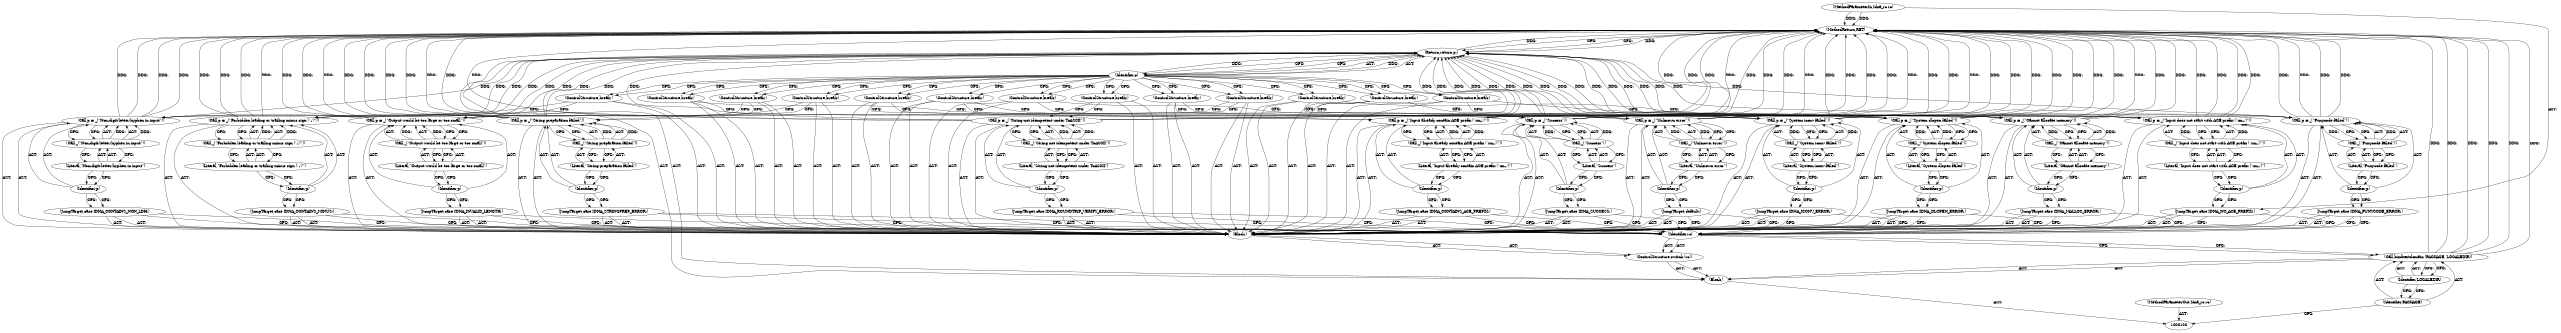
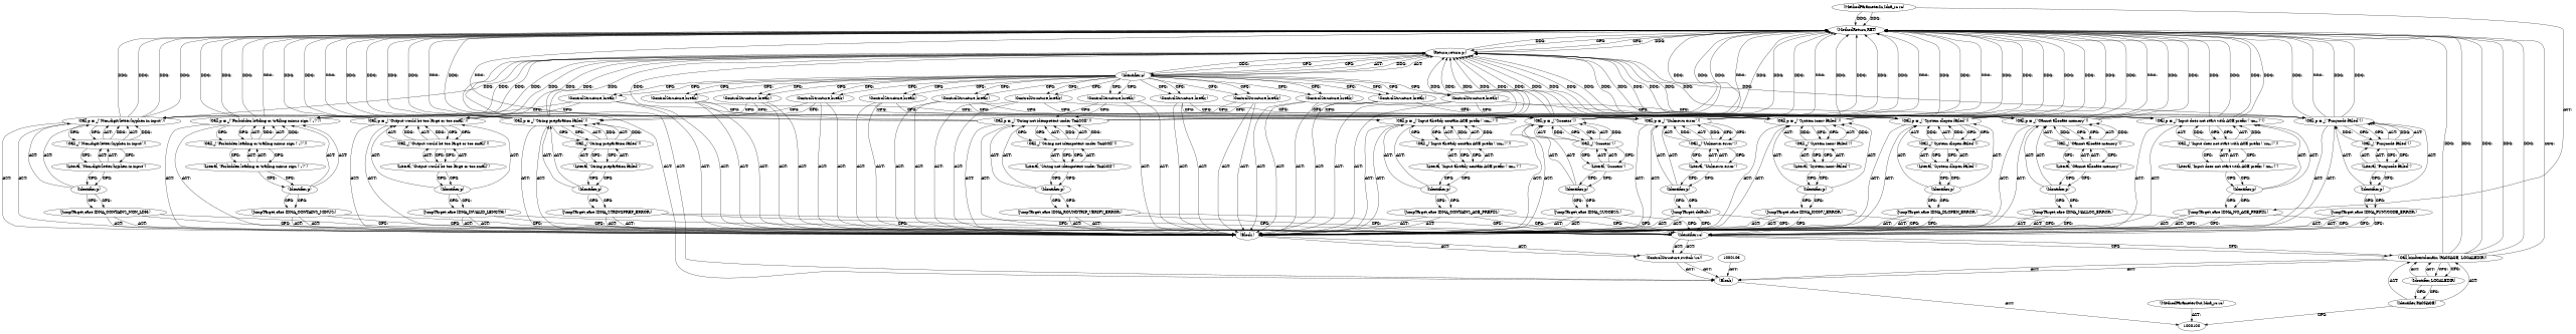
  digraph {
    n1 [label="(MethodReturn,RET)"]
    n2 [label="(Return,return p;)"]
    n3 [label="(Block,)"]
    n4 [label="(Identifier,p)"]
    n5 [label="(MethodParameterIn,Idna_rc rc)"]
    n6 [label="(JumpTarget,case IDNA_NO_ACE_PREFIX:)"]
    n7 [label="(MethodParameterOut,Idna_rc rc)"]
    1000100
    n9 [label="(Call,_(\"Success\"))"]
    n10 [label="(Literal,\"Success\")"]
    n11 [label="(Call,p = _(\"Success\"))"]
    n12 [label="(Identifier,p)"]
    n13 [label="(Block,)"]
    n14 [label="(JumpTarget,case IDNA_SUCCESS:)"]
    n15 [label="(ControlStructure,switch (rc))"]
    n16 [label="(Identifier,rc)"]
    n17 [label="(ControlStructure,break;)"]
    n18 [label="(JumpTarget,case IDNA_STRINGPREP_ERROR:)"]
    n19 [label="(Call,bindtextdomain (PACKAGE, LOCALEDIR))"]
    n20 [label="(Call,_(\"String preparation failed\"))"]
    n21 [label="(Literal,\"String preparation failed\")"]
    n22 [label="(Call,p = _(\"String preparation failed\"))"]
    n23 [label="(Identifier,p)"]
    n24 [label="(ControlStructure,break;)"]
    n25 [label="(JumpTarget,case IDNA_PUNYCODE_ERROR:)"]
    n26 [label="(Call,_(\"Punycode failed\"))"]
    n27 [label="(Literal,\"Punycode failed\")"]
    n28 [label="(Call,p = _(\"Punycode failed\"))"]
    n29 [label="(Identifier,p)"]
    n30 [label="(ControlStructure,break;)"]
    n31 [label="(JumpTarget,case IDNA_CONTAINS_NON_LDH:)"]
    n32 [label="(Call,_(\"Non-digit/letter/hyphen in input\"))"]
    n33 [label="(Literal,\"Non-digit/letter/hyphen in input\")"]
    n34 [label="(Call,p = _(\"Non-digit/letter/hyphen in input\"))"]
    n35 [label="(Identifier,p)"]
    n36 [label="(ControlStructure,break;)"]
    n37 [label="(JumpTarget,case IDNA_CONTAINS_MINUS:)"]
    n38 [label="(Call,_(\"Forbidden leading or trailing minus sign (`-')\"))"]
    n39 [label="(Literal,\"Forbidden leading or trailing minus sign (`-')\")"]
    n40 [label="(Call,p = _(\"Forbidden leading or trailing minus sign (`-')\"))"]
    n41 [label="(Identifier,p)"]
    n42 [label="(ControlStructure,break;)"]
    n43 [label="(JumpTarget,case IDNA_INVALID_LENGTH:)"]
    n44 [label="(Call,_(\"Output would be too large or too small\"))"]
    n45 [label="(Literal,\"Output would be too large or too small\")"]
    n46 [label="(Call,p = _(\"Output would be too large or too small\"))"]
    n47 [label="(Identifier,p)"]
    n48 [label="(ControlStructure,break;)"]
    n49 [label="(Call,_(\"Input does not start with ACE prefix (`xn--')\"))"]
    n50 [label="(Literal,\"Input does not start with ACE prefix (`xn--')\")"]
    n51 [label="(Call,p = _(\"Input does not start with ACE prefix (`xn--')\"))"]
    n52 [label="(Identifier,p)"]
    n53 [label="(ControlStructure,break;)"]
    n54 [label="(JumpTarget,case IDNA_ROUNDTRIP_VERIFY_ERROR:)"]
    n55 [label="(Call,_(\"String not idempotent under ToASCII\"))"]
    n56 [label="(Literal,\"String not idempotent under ToASCII\")"]
    n57 [label="(Call,p = _(\"String not idempotent under ToASCII\"))"]
    n58 [label="(Identifier,p)"]
    n59 [label="(ControlStructure,break;)"]
    n60 [label="(JumpTarget,case IDNA_CONTAINS_ACE_PREFIX:)"]
    n61 [label="(Call,_(\"Input already contain ACE prefix (`xn--')\"))"]
    n62 [label="(Literal,\"Input already contain ACE prefix (`xn--')\")"]
    n63 [label="(Call,p = _(\"Input already contain ACE prefix (`xn--')\"))"]
    n64 [label="(Identifier,p)"]
    n65 [label="(ControlStructure,break;)"]
    n66 [label="(JumpTarget,case IDNA_ICONV_ERROR:)"]
    n67 [label="(Call,_(\"System iconv failed\"))"]
    n68 [label="(Literal,\"System iconv failed\")"]
    n69 [label="(Call,p = _(\"System iconv failed\"))"]
    n70 [label="(Identifier,p)"]
    n71 [label="(ControlStructure,break;)"]
    n72 [label="(JumpTarget,case IDNA_MALLOC_ERROR:)"]
    n73 [label="(Identifier,PACKAGE)"]
    n74 [label="(Identifier,LOCALEDIR)"]
    n75 [label="(Call,_(\"Cannot allocate memory\"))"]
    n76 [label="(Literal,\"Cannot allocate memory\")"]
    n77 [label="(Call,p = _(\"Cannot allocate memory\"))"]
    n78 [label="(Identifier,p)"]
    n79 [label="(ControlStructure,break;)"]
    n80 [label="(JumpTarget,case IDNA_DLOPEN_ERROR:)"]
    n81 [label="(Call,_(\"System dlopen failed\"))"]
    n82 [label="(Literal,\"System dlopen failed\")"]
    n83 [label="(Call,p = _(\"System dlopen failed\"))"]
    n84 [label="(Identifier,p)"]
    n85 [label="(ControlStructure,break;)"]
    n86 [label="(JumpTarget,default:)"]
    n87 [label="(Call,_(\"Unknown error\"))"]
    n88 [label="(Literal,\"Unknown error\")"]
    n89 [label="(Call,p = _(\"Unknown error\"))"]
    n90 [label="(Identifier,p)"]
    n91 [label="(ControlStructure,break;)"]
+   1000103
    n1 -> n2 [label="CFG: "]
    n1 -> n2 [label="CFG: "]
    n2 -> n1 [label="DDG: "]
    n2 -> n1 [label="DDG: "]
    n2 -> n3 [label="AST: "]
    n2 -> n3 [label="AST: "]
    n2 -> n4 [label="CFG: "]
    n2 -> n4 [label="CFG: "]
    n3 -> 1000100 [label="AST: "]
    n4 -> n2 [label="AST: "]
    n4 -> n2 [label="DDG: "]
    n4 -> n2 [label="AST: "]
    n4 -> n2 [label="DDG: "]
    n4 -> n17 [label="CFG: "]
    n4 -> n17 [label="CFG: "]
    n4 -> n24 [label="CFG: "]
    n4 -> n24 [label="CFG: "]
    n4 -> n30 [label="CFG: "]
    n4 -> n30 [label="CFG: "]
    n4 -> n36 [label="CFG: "]
    n4 -> n36 [label="CFG: "]
    n4 -> n42 [label="CFG: "]
    n4 -> n42 [label="CFG: "]
    n4 -> n48 [label="CFG: "]
    n4 -> n48 [label="CFG: "]
    n4 -> n53 [label="CFG: "]
    n4 -> n53 [label="CFG: "]
    n4 -> n59 [label="CFG: "]
    n4 -> n59 [label="CFG: "]
    n4 -> n65 [label="CFG: "]
    n4 -> n65 [label="CFG: "]
    n4 -> n71 [label="CFG: "]
    n4 -> n71 [label="CFG: "]
    n4 -> n79 [label="CFG: "]
    n4 -> n79 [label="CFG: "]
    n4 -> n85 [label="CFG: "]
    n4 -> n85 [label="CFG: "]
    n4 -> n91 [label="CFG: "]
    n4 -> n91 [label="CFG: "]
    n5 -> n1 [label="DDG: "]
    n5 -> n1 [label="DDG: "]
    n5 -> n6 [label="AST: "]
    n6 -> n13 [label="AST: "]
    n6 -> n13 [label="AST: "]
    n6 -> n16 [label="CFG: "]
    n6 -> n16 [label="CFG: "]
    n7 -> 1000100 [label="AST: "]
    n9 -> n10 [label="CFG: "]
    n9 -> n10 [label="CFG: "]
    n9 -> n11 [label="AST: "]
    n9 -> n11 [label="DDG: "]
    n9 -> n11 [label="AST: "]
    n9 -> n11 [label="DDG: "]
    n10 -> n9 [label="AST: "]
    n10 -> n9 [label="AST: "]
    n10 -> n12 [label="CFG: "]
    n10 -> n12 [label="CFG: "]
    n11 -> n1 [label="DDG: "]
    n11 -> n1 [label="DDG: "]
    n11 -> n1 [label="DDG: "]
    n11 -> n1 [label="DDG: "]
    n11 -> n2 [label="DDG: "]
    n11 -> n2 [label="DDG: "]
    n11 -> n9 [label="CFG: "]
    n11 -> n9 [label="CFG: "]
    n11 -> n13 [label="AST: "]
    n11 -> n13 [label="AST: "]
    n12 -> n11 [label="AST: "]
    n12 -> n11 [label="AST: "]
    n12 -> n14 [label="CFG: "]
    n12 -> n14 [label="CFG: "]
    n13 -> n15 [label="AST: "]
    n13 -> n15 [label="AST: "]
    n14 -> n13 [label="AST: "]
    n14 -> n13 [label="AST: "]
    n14 -> n16 [label="CFG: "]
    n14 -> n16 [label="CFG: "]
    n15 -> n3 [label="AST: "]
    n15 -> n3 [label="AST: "]
    n16 -> n15 [label="AST: "]
    n16 -> n15 [label="AST: "]
    n16 -> n19 [label="CFG: "]
    n16 -> n19 [label="CFG: "]
    n17 -> n11 [label="CFG: "]
    n17 -> n11 [label="CFG: "]
    n17 -> n13 [label="AST: "]
    n17 -> n13 [label="AST: "]
    n18 -> n13 [label="AST: "]
    n18 -> n13 [label="AST: "]
    n18 -> n16 [label="CFG: "]
    n18 -> n16 [label="CFG: "]
    n19 -> n1 [label="DDG: "]
    n19 -> n1 [label="DDG: "]
    n19 -> n1 [label="DDG: "]
    n19 -> n1 [label="DDG: "]
    n19 -> n1 [label="DDG: "]
    n19 -> n1 [label="DDG: "]
    n19 -> n3 [label="AST: "]
    n19 -> n3 [label="AST: "]
    n19 -> n74 [label="CFG: "]
    n19 -> n74 [label="CFG: "]
    n20 -> n21 [label="CFG: "]
    n20 -> n21 [label="CFG: "]
    n20 -> n22 [label="AST: "]
    n20 -> n22 [label="DDG: "]
    n20 -> n22 [label="AST: "]
    n20 -> n22 [label="DDG: "]
    n21 -> n20 [label="AST: "]
    n21 -> n20 [label="AST: "]
    n21 -> n23 [label="CFG: "]
    n21 -> n23 [label="CFG: "]
    n22 -> n1 [label="DDG: "]
    n22 -> n1 [label="DDG: "]
    n22 -> n1 [label="DDG: "]
    n22 -> n1 [label="DDG: "]
    n22 -> n2 [label="DDG: "]
    n22 -> n2 [label="DDG: "]
    n22 -> n13 [label="AST: "]
    n22 -> n13 [label="AST: "]
    n22 -> n20 [label="CFG: "]
    n22 -> n20 [label="CFG: "]
    n23 -> n18 [label="CFG: "]
    n23 -> n18 [label="CFG: "]
    n23 -> n22 [label="AST: "]
    n23 -> n22 [label="AST: "]
    n24 -> n13 [label="AST: "]
    n24 -> n13 [label="AST: "]
    n24 -> n22 [label="CFG: "]
    n24 -> n22 [label="CFG: "]
    n25 -> n13 [label="AST: "]
    n25 -> n13 [label="AST: "]
    n25 -> n16 [label="CFG: "]
    n25 -> n16 [label="CFG: "]
    n26 -> n27 [label="CFG: "]
    n26 -> n27 [label="CFG: "]
    n26 -> n28 [label="AST: "]
    n26 -> n28 [label="DDG: "]
    n26 -> n28 [label="AST: "]
    n26 -> n28 [label="DDG: "]
    n27 -> n26 [label="AST: "]
    n27 -> n26 [label="AST: "]
    n27 -> n29 [label="CFG: "]
    n27 -> n29 [label="CFG: "]
    n28 -> n1 [label="DDG: "]
    n28 -> n1 [label="DDG: "]
    n28 -> n1 [label="DDG: "]
    n28 -> n1 [label="DDG: "]
    n28 -> n2 [label="DDG: "]
    n28 -> n2 [label="DDG: "]
    n28 -> n13 [label="AST: "]
    n28 -> n13 [label="AST: "]
    n28 -> n26 [label="CFG: "]
    n28 -> n26 [label="CFG: "]
    n29 -> n25 [label="CFG: "]
    n29 -> n25 [label="CFG: "]
    n29 -> n28 [label="AST: "]
    n29 -> n28 [label="AST: "]
    n30 -> n13 [label="AST: "]
    n30 -> n13 [label="AST: "]
    n30 -> n28 [label="CFG: "]
    n30 -> n28 [label="CFG: "]
    n31 -> n13 [label="AST: "]
    n31 -> n13 [label="AST: "]
    n31 -> n16 [label="CFG: "]
    n31 -> n16 [label="CFG: "]
    n32 -> n33 [label="CFG: "]
    n32 -> n33 [label="CFG: "]
    n32 -> n34 [label="AST: "]
    n32 -> n34 [label="DDG: "]
    n32 -> n34 [label="AST: "]
    n32 -> n34 [label="DDG: "]
    n33 -> n32 [label="AST: "]
    n33 -> n32 [label="AST: "]
    n33 -> n35 [label="CFG: "]
    n33 -> n35 [label="CFG: "]
    n34 -> n1 [label="DDG: "]
    n34 -> n1 [label="DDG: "]
    n34 -> n1 [label="DDG: "]
    n34 -> n1 [label="DDG: "]
    n34 -> n2 [label="DDG: "]
    n34 -> n2 [label="DDG: "]
    n34 -> n13 [label="AST: "]
    n34 -> n13 [label="AST: "]
    n34 -> n32 [label="CFG: "]
    n34 -> n32 [label="CFG: "]
    n35 -> n31 [label="CFG: "]
    n35 -> n31 [label="CFG: "]
    n35 -> n34 [label="AST: "]
    n35 -> n34 [label="AST: "]
    n36 -> n13 [label="AST: "]
    n36 -> n13 [label="AST: "]
    n36 -> n34 [label="CFG: "]
    n36 -> n34 [label="CFG: "]
    n37 -> n13 [label="AST: "]
    n37 -> n13 [label="AST: "]
    n37 -> n16 [label="CFG: "]
    n37 -> n16 [label="CFG: "]
    n38 -> n39 [label="CFG: "]
    n38 -> n39 [label="CFG: "]
    n38 -> n40 [label="AST: "]
    n38 -> n40 [label="DDG: "]
    n38 -> n40 [label="AST: "]
    n38 -> n40 [label="DDG: "]
    n39 -> n38 [label="AST: "]
    n39 -> n38 [label="AST: "]
    n39 -> n41 [label="CFG: "]
    n39 -> n41 [label="CFG: "]
    n40 -> n1 [label="DDG: "]
    n40 -> n1 [label="DDG: "]
    n40 -> n1 [label="DDG: "]
    n40 -> n1 [label="DDG: "]
    n40 -> n2 [label="DDG: "]
    n40 -> n2 [label="DDG: "]
    n40 -> n13 [label="AST: "]
    n40 -> n13 [label="AST: "]
    n40 -> n38 [label="CFG: "]
    n40 -> n38 [label="CFG: "]
    n41 -> n37 [label="CFG: "]
    n41 -> n37 [label="CFG: "]
    n41 -> n40 [label="AST: "]
    n41 -> n40 [label="AST: "]
    n42 -> n13 [label="AST: "]
    n42 -> n13 [label="AST: "]
    n42 -> n40 [label="CFG: "]
    n42 -> n40 [label="CFG: "]
    n43 -> n13 [label="AST: "]
    n43 -> n13 [label="AST: "]
    n43 -> n16 [label="CFG: "]
    n43 -> n16 [label="CFG: "]
    n44 -> n45 [label="CFG: "]
    n44 -> n45 [label="CFG: "]
    n44 -> n46 [label="AST: "]
    n44 -> n46 [label="DDG: "]
    n44 -> n46 [label="AST: "]
    n44 -> n46 [label="DDG: "]
    n45 -> n44 [label="AST: "]
    n45 -> n44 [label="AST: "]
    n45 -> n47 [label="CFG: "]
    n45 -> n47 [label="CFG: "]
    n46 -> n1 [label="DDG: "]
    n46 -> n1 [label="DDG: "]
    n46 -> n1 [label="DDG: "]
    n46 -> n1 [label="DDG: "]
    n46 -> n2 [label="DDG: "]
    n46 -> n2 [label="DDG: "]
    n46 -> n13 [label="AST: "]
    n46 -> n13 [label="AST: "]
    n46 -> n44 [label="CFG: "]
    n46 -> n44 [label="CFG: "]
    n47 -> n43 [label="CFG: "]
    n47 -> n43 [label="CFG: "]
    n47 -> n46 [label="AST: "]
    n47 -> n46 [label="AST: "]
    n48 -> n13 [label="AST: "]
    n48 -> n13 [label="AST: "]
    n48 -> n46 [label="CFG: "]
    n48 -> n46 [label="CFG: "]
    n49 -> n50 [label="CFG: "]
    n49 -> n50 [label="CFG: "]
    n49 -> n51 [label="AST: "]
    n49 -> n51 [label="DDG: "]
    n49 -> n51 [label="AST: "]
    n49 -> n51 [label="DDG: "]
    n50 -> n49 [label="AST: "]
    n50 -> n49 [label="AST: "]
    n50 -> n52 [label="CFG: "]
    n50 -> n52 [label="CFG: "]
    n51 -> n1 [label="DDG: "]
    n51 -> n1 [label="DDG: "]
    n51 -> n1 [label="DDG: "]
    n51 -> n1 [label="DDG: "]
    n51 -> n2 [label="DDG: "]
    n51 -> n2 [label="DDG: "]
    n51 -> n13 [label="AST: "]
    n51 -> n13 [label="AST: "]
    n51 -> n49 [label="CFG: "]
    n51 -> n49 [label="CFG: "]
    n52 -> n6 [label="CFG: "]
    n52 -> n6 [label="CFG: "]
    n52 -> n51 [label="AST: "]
    n52 -> n51 [label="AST: "]
    n53 -> n13 [label="AST: "]
    n53 -> n13 [label="AST: "]
    n53 -> n51 [label="CFG: "]
    n53 -> n51 [label="CFG: "]
    n54 -> n13 [label="AST: "]
    n54 -> n13 [label="AST: "]
    n54 -> n16 [label="CFG: "]
    n54 -> n16 [label="CFG: "]
    n55 -> n56 [label="CFG: "]
    n55 -> n56 [label="CFG: "]
    n55 -> n57 [label="AST: "]
    n55 -> n57 [label="DDG: "]
    n55 -> n57 [label="AST: "]
    n55 -> n57 [label="DDG: "]
    n56 -> n55 [label="AST: "]
    n56 -> n55 [label="AST: "]
    n56 -> n58 [label="CFG: "]
    n56 -> n58 [label="CFG: "]
    n57 -> n1 [label="DDG: "]
    n57 -> n1 [label="DDG: "]
    n57 -> n1 [label="DDG: "]
    n57 -> n1 [label="DDG: "]
    n57 -> n2 [label="DDG: "]
    n57 -> n2 [label="DDG: "]
    n57 -> n13 [label="AST: "]
    n57 -> n13 [label="AST: "]
    n57 -> n55 [label="CFG: "]
    n57 -> n55 [label="CFG: "]
    n58 -> n54 [label="CFG: "]
    n58 -> n54 [label="CFG: "]
    n58 -> n57 [label="AST: "]
    n58 -> n57 [label="AST: "]
    n59 -> n13 [label="AST: "]
    n59 -> n13 [label="AST: "]
    n59 -> n57 [label="CFG: "]
    n59 -> n57 [label="CFG: "]
    n60 -> n13 [label="AST: "]
    n60 -> n13 [label="AST: "]
    n60 -> n16 [label="CFG: "]
    n60 -> n16 [label="CFG: "]
    n61 -> n62 [label="CFG: "]
    n61 -> n62 [label="CFG: "]
    n61 -> n63 [label="AST: "]
    n61 -> n63 [label="DDG: "]
    n61 -> n63 [label="AST: "]
    n61 -> n63 [label="DDG: "]
    n62 -> n61 [label="AST: "]
    n62 -> n61 [label="AST: "]
    n62 -> n64 [label="CFG: "]
    n62 -> n64 [label="CFG: "]
    n63 -> n1 [label="DDG: "]
    n63 -> n1 [label="DDG: "]
    n63 -> n1 [label="DDG: "]
    n63 -> n1 [label="DDG: "]
    n63 -> n2 [label="DDG: "]
    n63 -> n2 [label="DDG: "]
    n63 -> n13 [label="AST: "]
    n63 -> n13 [label="AST: "]
    n63 -> n61 [label="CFG: "]
    n63 -> n61 [label="CFG: "]
    n64 -> n60 [label="CFG: "]
    n64 -> n60 [label="CFG: "]
    n64 -> n63 [label="AST: "]
    n64 -> n63 [label="AST: "]
    n65 -> n13 [label="AST: "]
    n65 -> n13 [label="AST: "]
    n65 -> n63 [label="CFG: "]
    n65 -> n63 [label="CFG: "]
    n66 -> n13 [label="AST: "]
    n66 -> n13 [label="AST: "]
    n66 -> n16 [label="CFG: "]
    n66 -> n16 [label="CFG: "]
    n67 -> n68 [label="CFG: "]
    n67 -> n68 [label="CFG: "]
    n67 -> n69 [label="AST: "]
    n67 -> n69 [label="DDG: "]
    n67 -> n69 [label="AST: "]
    n67 -> n69 [label="DDG: "]
    n68 -> n67 [label="AST: "]
    n68 -> n67 [label="AST: "]
    n68 -> n70 [label="CFG: "]
    n68 -> n70 [label="CFG: "]
    n69 -> n1 [label="DDG: "]
    n69 -> n1 [label="DDG: "]
    n69 -> n1 [label="DDG: "]
    n69 -> n1 [label="DDG: "]
    n69 -> n2 [label="DDG: "]
    n69 -> n2 [label="DDG: "]
    n69 -> n13 [label="AST: "]
    n69 -> n13 [label="AST: "]
    n69 -> n67 [label="CFG: "]
    n69 -> n67 [label="CFG: "]
    n70 -> n66 [label="CFG: "]
    n70 -> n66 [label="CFG: "]
    n70 -> n69 [label="AST: "]
    n70 -> n69 [label="AST: "]
    n71 -> n13 [label="AST: "]
    n71 -> n13 [label="AST: "]
    n71 -> n69 [label="CFG: "]
    n71 -> n69 [label="CFG: "]
    n72 -> n13 [label="AST: "]
    n72 -> n13 [label="AST: "]
    n72 -> n16 [label="CFG: "]
    n72 -> n16 [label="CFG: "]
    n73 -> 1000100 [label="CFG: "]
    n73 -> n19 [label="AST: "]
    n73 -> n19 [label="AST: "]
    n74 -> n19 [label="AST: "]
    n74 -> n19 [label="AST: "]
    n74 -> n73 [label="CFG: "]
    n74 -> n73 [label="CFG: "]
    n75 -> n76 [label="CFG: "]
    n75 -> n76 [label="CFG: "]
    n75 -> n77 [label="AST: "]
    n75 -> n77 [label="DDG: "]
    n75 -> n77 [label="AST: "]
    n75 -> n77 [label="DDG: "]
    n76 -> n75 [label="AST: "]
    n76 -> n75 [label="AST: "]
    n76 -> n78 [label="CFG: "]
    n76 -> n78 [label="CFG: "]
    n77 -> n1 [label="DDG: "]
    n77 -> n1 [label="DDG: "]
    n77 -> n1 [label="DDG: "]
    n77 -> n1 [label="DDG: "]
    n77 -> n2 [label="DDG: "]
    n77 -> n2 [label="DDG: "]
    n77 -> n13 [label="AST: "]
    n77 -> n13 [label="AST: "]
    n77 -> n75 [label="CFG: "]
    n77 -> n75 [label="CFG: "]
    n78 -> n72 [label="CFG: "]
    n78 -> n72 [label="CFG: "]
    n78 -> n77 [label="AST: "]
    n78 -> n77 [label="AST: "]
    n79 -> n13 [label="AST: "]
    n79 -> n13 [label="AST: "]
    n79 -> n77 [label="CFG: "]
    n79 -> n77 [label="CFG: "]
    n80 -> n13 [label="AST: "]
    n80 -> n13 [label="AST: "]
    n80 -> n16 [label="CFG: "]
    n80 -> n16 [label="CFG: "]
    n81 -> n82 [label="CFG: "]
    n81 -> n82 [label="CFG: "]
    n81 -> n83 [label="AST: "]
    n81 -> n83 [label="DDG: "]
    n81 -> n83 [label="AST: "]
    n81 -> n83 [label="DDG: "]
    n82 -> n81 [label="AST: "]
    n82 -> n81 [label="AST: "]
    n82 -> n84 [label="CFG: "]
    n82 -> n84 [label="CFG: "]
    n83 -> n1 [label="DDG: "]
    n83 -> n1 [label="DDG: "]
    n83 -> n1 [label="DDG: "]
    n83 -> n1 [label="DDG: "]
    n83 -> n2 [label="DDG: "]
    n83 -> n2 [label="DDG: "]
    n83 -> n13 [label="AST: "]
    n83 -> n13 [label="AST: "]
    n83 -> n81 [label="CFG: "]
    n83 -> n81 [label="CFG: "]
    n84 -> n80 [label="CFG: "]
    n84 -> n80 [label="CFG: "]
    n84 -> n83 [label="AST: "]
    n84 -> n83 [label="AST: "]
    n85 -> n13 [label="AST: "]
    n85 -> n13 [label="AST: "]
    n85 -> n83 [label="CFG: "]
    n85 -> n83 [label="CFG: "]
    n86 -> n13 [label="AST: "]
    n86 -> n13 [label="AST: "]
    n86 -> n16 [label="CFG: "]
    n86 -> n16 [label="CFG: "]
    n87 -> n88 [label="CFG: "]
    n87 -> n88 [label="CFG: "]
    n87 -> n89 [label="AST: "]
    n87 -> n89 [label="DDG: "]
    n87 -> n89 [label="AST: "]
    n87 -> n89 [label="DDG: "]
    n88 -> n87 [label="AST: "]
    n88 -> n87 [label="AST: "]
    n88 -> n90 [label="CFG: "]
    n88 -> n90 [label="CFG: "]
    n89 -> n1 [label="DDG: "]
    n89 -> n1 [label="DDG: "]
    n89 -> n1 [label="DDG: "]
    n89 -> n1 [label="DDG: "]
    n89 -> n2 [label="DDG: "]
    n89 -> n2 [label="DDG: "]
    n89 -> n13 [label="AST: "]
    n89 -> n13 [label="AST: "]
    n89 -> n87 [label="CFG: "]
    n89 -> n87 [label="CFG: "]
    n90 -> n86 [label="CFG: "]
    n90 -> n86 [label="CFG: "]
    n90 -> n89 [label="AST: "]
    n90 -> n89 [label="AST: "]
    n91 -> n13 [label="AST: "]
    n91 -> n13 [label="AST: "]
    n91 -> n89 [label="CFG: "]
    n91 -> n89 [label="CFG: "]
+   1000103 -> n3 [label="AST: "]
  }
